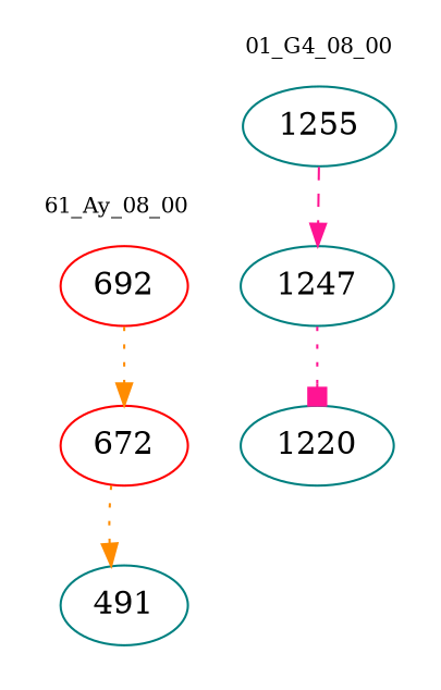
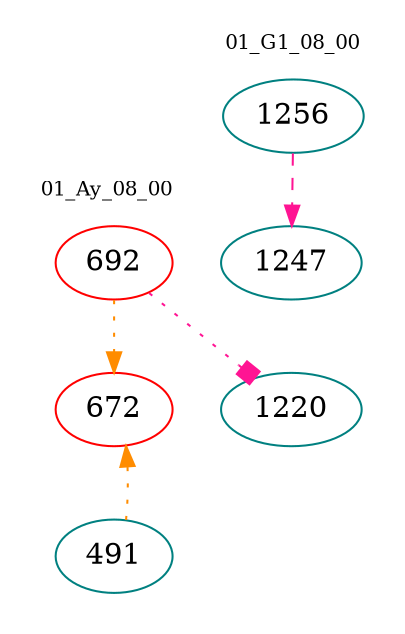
  digraph {
    node [color=teal]
    edge [arrowhead=normal color=darkorange style=dotted]
    n1 [color=red label=692]
    n2 [color=red label=672]
    n3 [label=491]
-   n4 [label=1255]
+   n4 [label=1256]
    n5 [label=1247]
    n6 [label=1220]
    subgraph cluster_1 {
      color=white
      fontsize=10
-     label="61_Ay_08_00"
+     label="01_Ay_08_00"
      n1
      n2
      n3
    }
    subgraph cluster_2 {
      color=white
      fontsize=10
-     label="01_G4_08_00"
+     label="01_G1_08_00"
      n4
      n5
      n6
    }
    n1 -> n2
-   n2 -> n3
+   n3 -> n2
    n4 -> n5 [color=deeppink style=dashed]
-   n5 -> n6 [arrowhead=box color=deeppink]
+   n1 -> n6 [arrowhead=box color=deeppink]
  }
